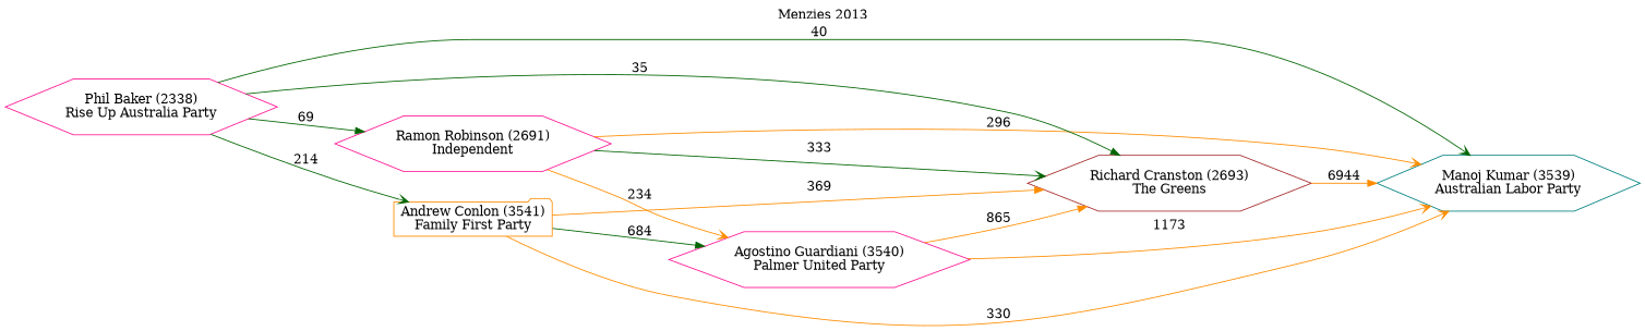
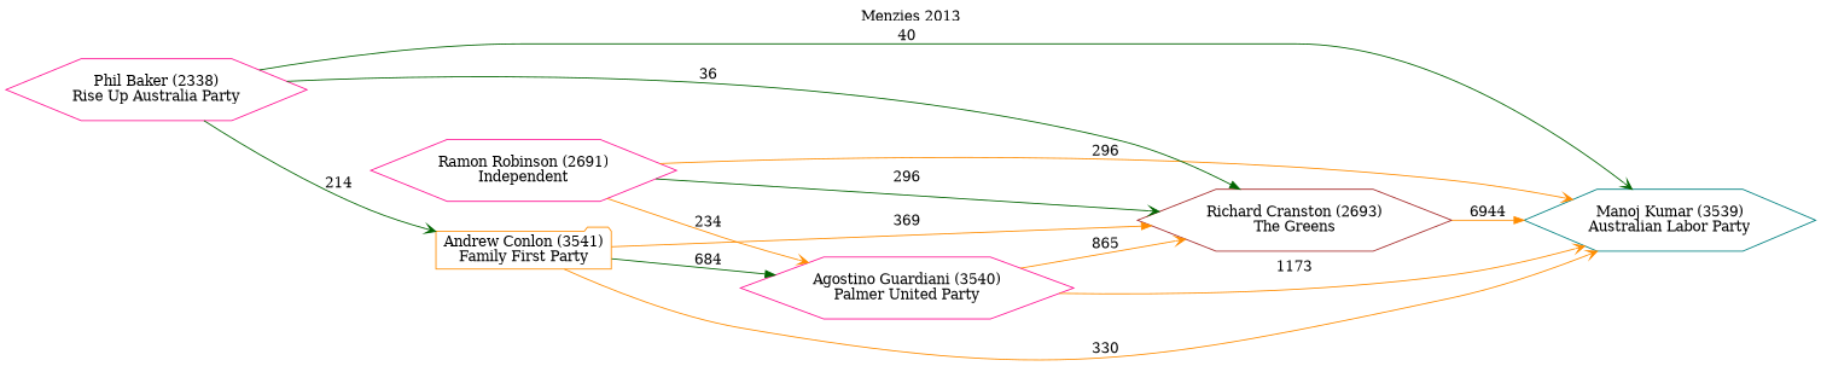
  digraph {
    label="Menzies 2013"
    labelloc=t
    mclimit=10
    rankdir=LR
    node [color=deeppink shape=hexagon]
    edge [arrowhead=vee color=darkorange]
    n1 [color=teal label="Manoj Kumar (3539)\nAustralian Labor Party"]
    n2 [color=brown label="Richard Cranston (2693)\nThe Greens"]
    n3 [label="Agostino Guardiani (3540)\nPalmer United Party"]
    n4 [color=darkorange label="Andrew Conlon (3541)\nFamily First Party" shape=folder]
    n5 [label="Ramon Robinson (2691)\nIndependent"]
    n6 [label="Phil Baker (2338)\nRise Up Australia Party"]
    n2 -> n1 [arrowhead=normal label=6944]
    n3 -> n1 [label=1173]
-   n3 -> n2 [arrowhead=normal label=865]
+   n3 -> n2 [label=865]
    n4 -> n1 [label=330]
    n4 -> n2 [arrowhead=normal label=369]
    n4 -> n3 [arrowhead=normal color=darkgreen label=684]
    n5 -> n1 [label=296]
-   n5 -> n2 [color=darkgreen label=333]
+   n5 -> n2 [color=darkgreen label=296]
    n5 -> n3 [label=234]
    n6 -> n1 [color=darkgreen label=40]
-   n6 -> n2 [arrowhead=normal color=darkgreen label=35]
+   n6 -> n2 [arrowhead=normal color=darkgreen label=36]
    n6 -> n4 [color=darkgreen label=214]
-   n6 -> n5 [arrowhead=normal color=darkgreen label=69]
  }
